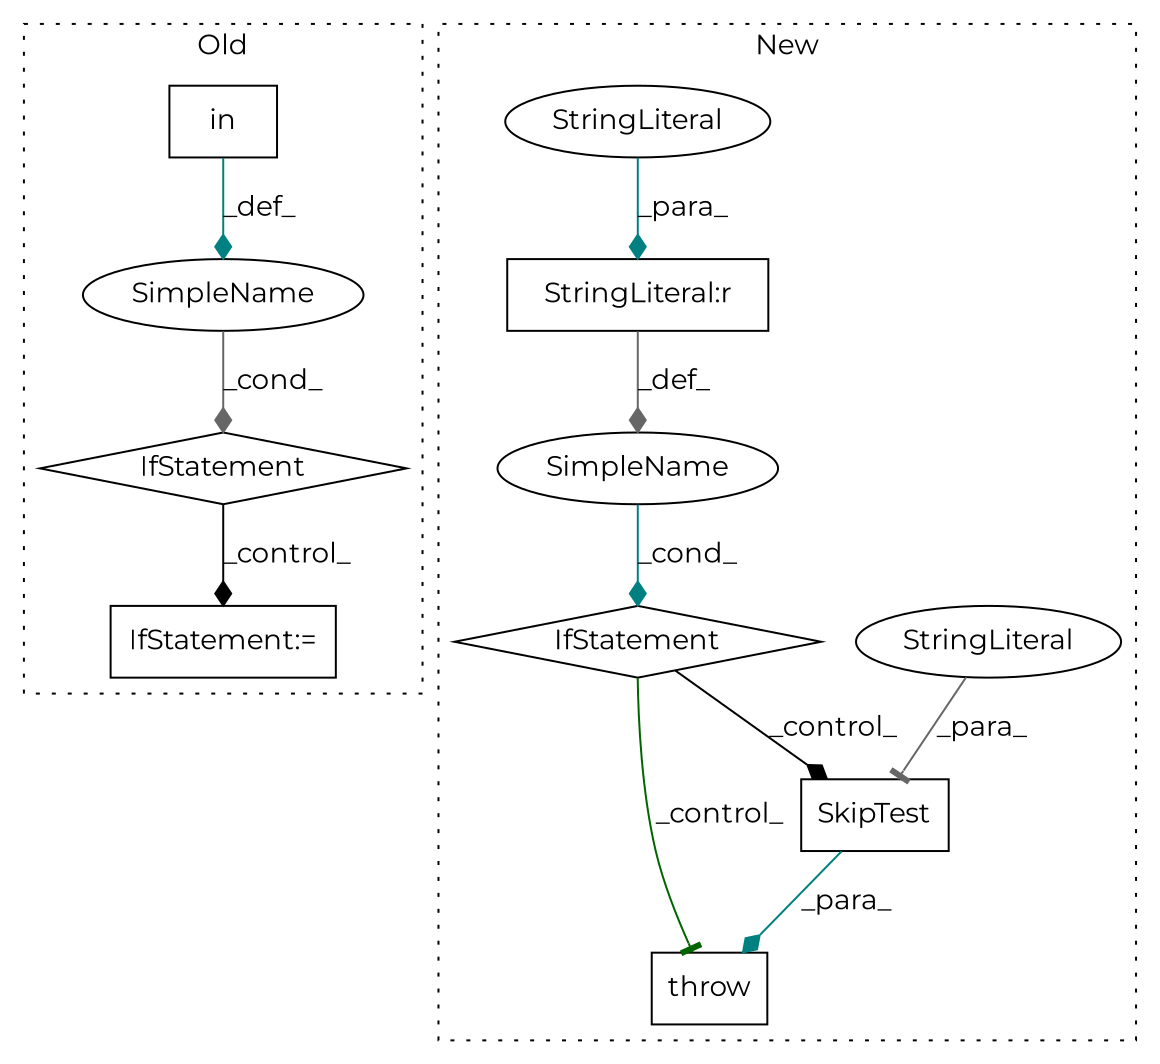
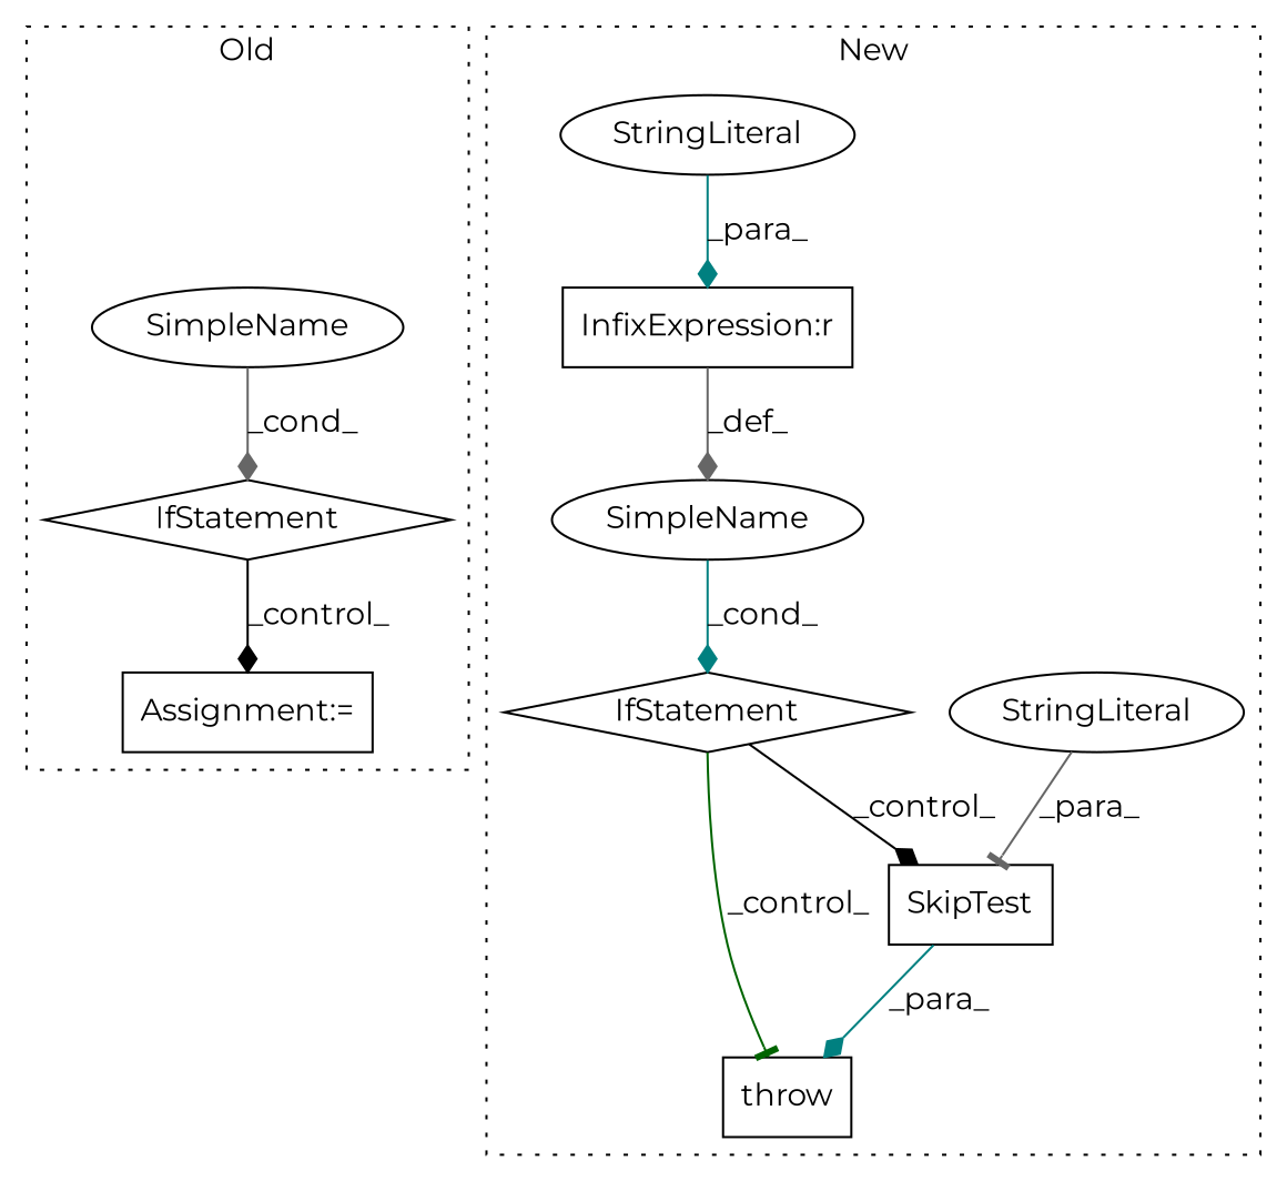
  digraph {
    fontname=Montserrat
    node [a=25 fontname=Montserrat shape=box]
    edge [arrowhead=diamond color=teal fontname=Montserrat]
-   n1 [a=105 l=34 label=in s=8492]
    n2 [l="8,2" label=IfStatement s="8484,8526" shape=diamond]
    n3 [a=42 label=SimpleName shape=ellipse]
-   n4 [a=7 l=1 label="IfStatement:=" s=8540]
+   n4 [a=7 l=1 label="Assignment:=" s=8540]
    n5 [a=32 l="9,1" label=SkipTest s="6451,6477"]
    n6 [l="4,2" label=IfStatement s="6394,6435" shape=diamond]
    n7 [a=42 label=SimpleName shape=ellipse]
    n8 [a=53 l=6 label=throw s=6445]
    n9 [a=45 l=17 label=StringLiteral s=6460 shape=ellipse]
-   n10 [a=27 l=4 label="StringLiteral:r" s=6424]
+   n10 [a=27 l=4 label="InfixExpression:r" s=6424]
    n11 [a=45 l=7 label=StringLiteral s=6428 shape=ellipse]
    subgraph cluster_1 {
      label=Old
      style=dotted
-     n1
      n2
      n3
      n4
    }
    subgraph cluster_2 {
      label=New
      style=dotted
      n5
      n6
      n7
      n8
      n9
      n10
      n11
    }
-   n1 -> n3 [label=_def_]
    n2 -> n4 [color=black label=_control_]
    n3 -> n2 [color=gray40 label=_cond_]
    n5 -> n8 [label=_para_]
    n6 -> n5 [color=black label=_control_]
    n6 -> n8 [arrowhead=tee color=darkgreen label=_control_]
    n7 -> n6 [label=_cond_]
    n9 -> n5 [arrowhead=tee color=gray40 label=_para_]
    n10 -> n7 [color=gray40 label=_def_]
    n11 -> n10 [label=_para_]
  }
